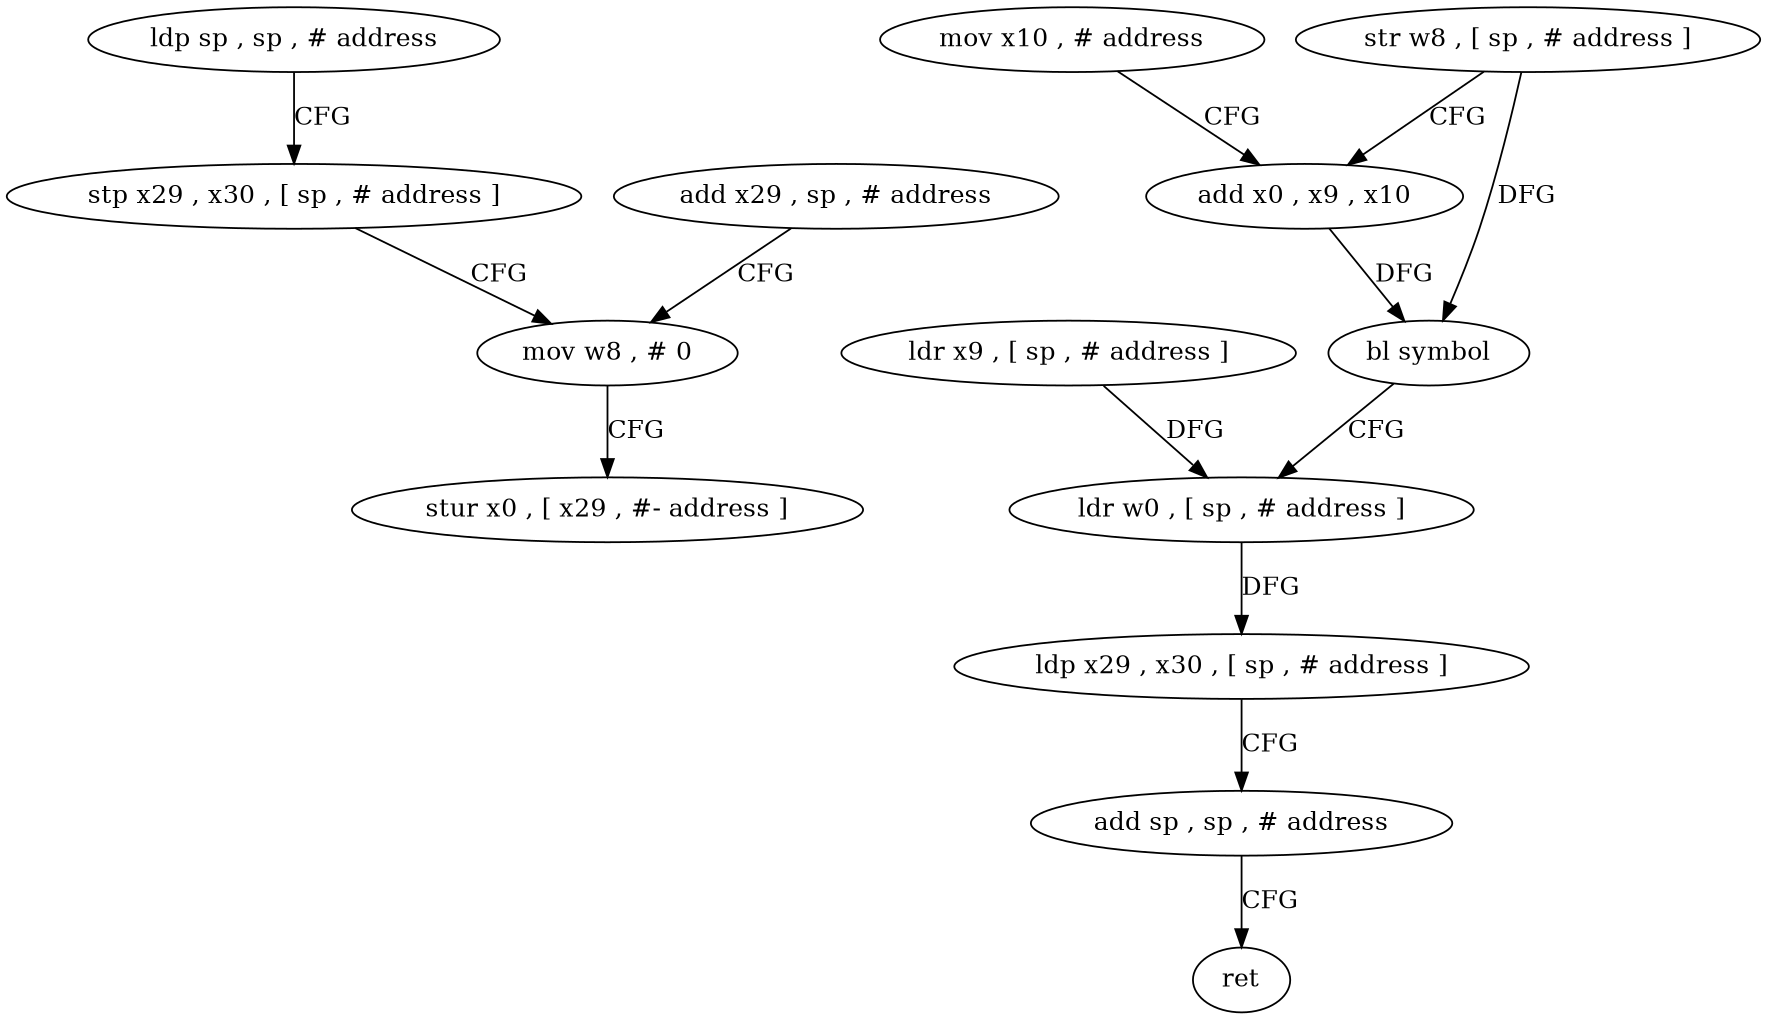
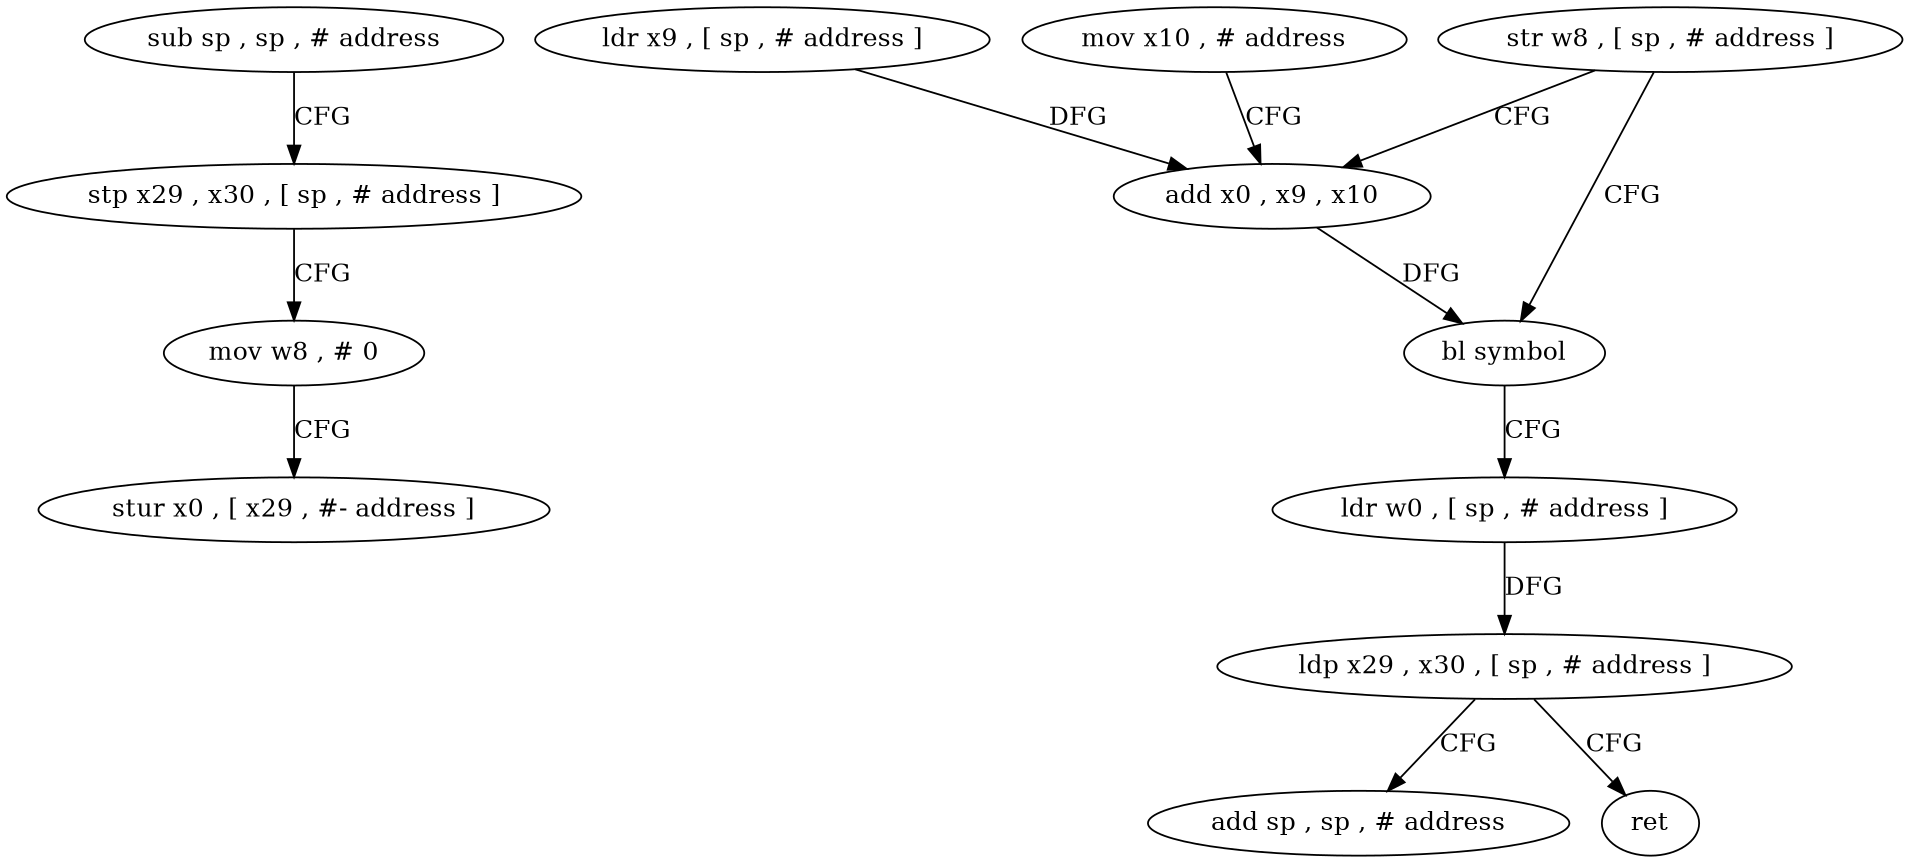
  digraph {
-   n1 [label="ldp sp , sp , # address"]
+   n1 [label="sub sp , sp , # address"]
    n2 [label="stp x29 , x30 , [ sp , # address ]"]
    n3 [label="mov w8 , # 0"]
-   n4 [label="add x29 , sp , # address"]
    n5 [label="stur x0 , [ x29 , #- address ]"]
    n6 [label="ldr x9 , [ sp , # address ]"]
    n7 [label="add x0 , x9 , x10"]
    n8 [label="mov x10 , # address"]
    n9 [label="bl symbol"]
    n10 [label="str w8 , [ sp , # address ]"]
    n11 [label="ldr w0 , [ sp , # address ]"]
    n12 [label="ldp x29 , x30 , [ sp , # address ]"]
    n13 [label="add sp , sp , # address"]
    n14 [label=ret]
    n1 -> n2 [label=CFG]
    n2 -> n3 [label=CFG]
    n3 -> n5 [label=CFG]
-   n4 -> n3 [label=CFG]
-   n6 -> n11 [label=DFG]
+   n6 -> n7 [label=DFG]
    n7 -> n9 [label=DFG]
    n8 -> n7 [label=CFG]
    n9 -> n11 [label=CFG]
    n10 -> n7 [label=CFG]
-   n10 -> n9 [label=DFG]
+   n10 -> n9 [label=CFG]
    n11 -> n12 [label=DFG]
    n12 -> n13 [label=CFG]
-   n13 -> n14 [label=CFG]
+   n12 -> n14 [label=CFG]
  }
